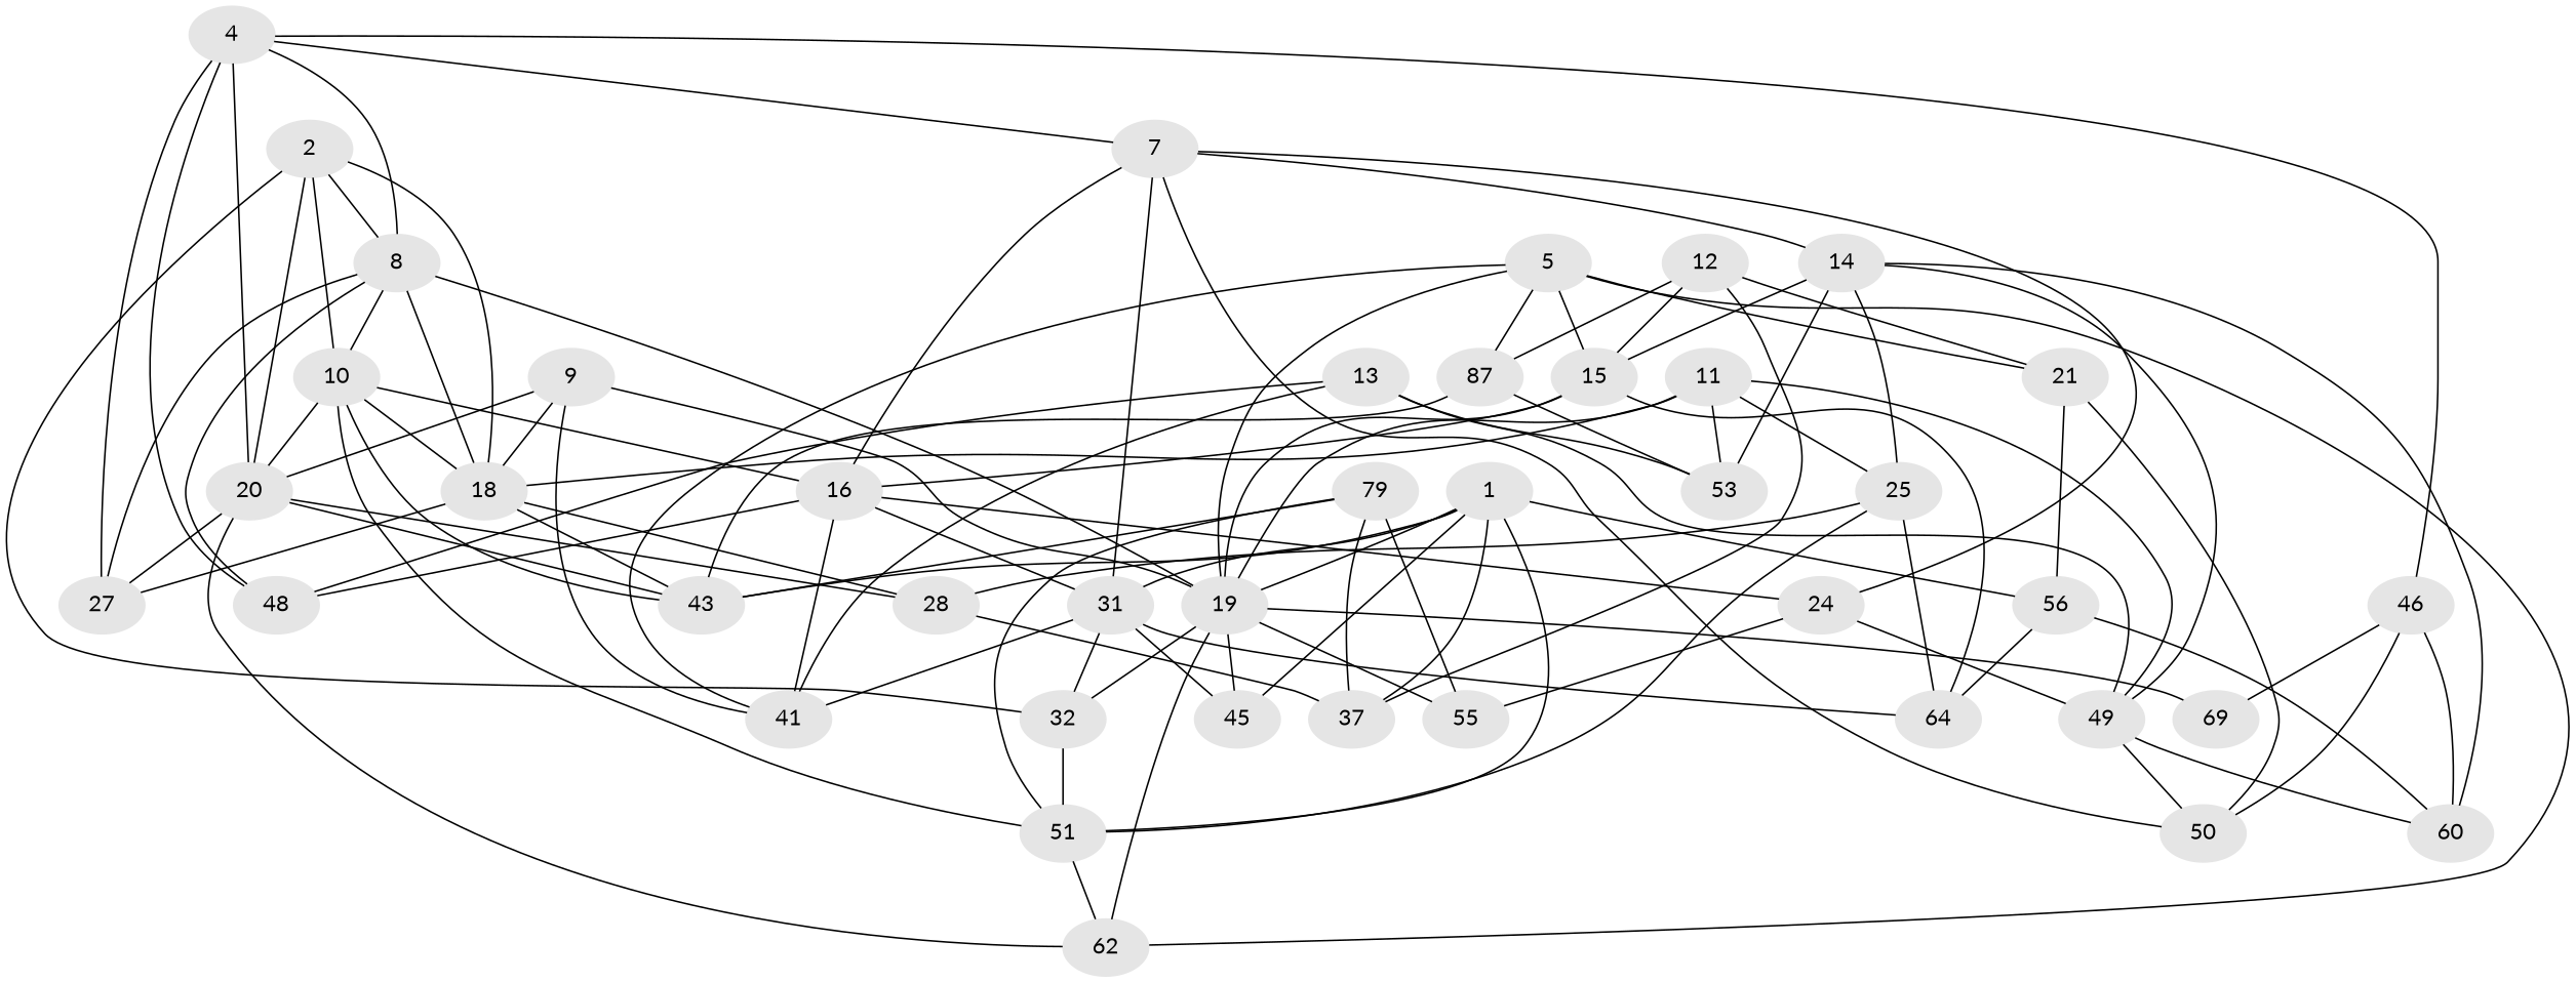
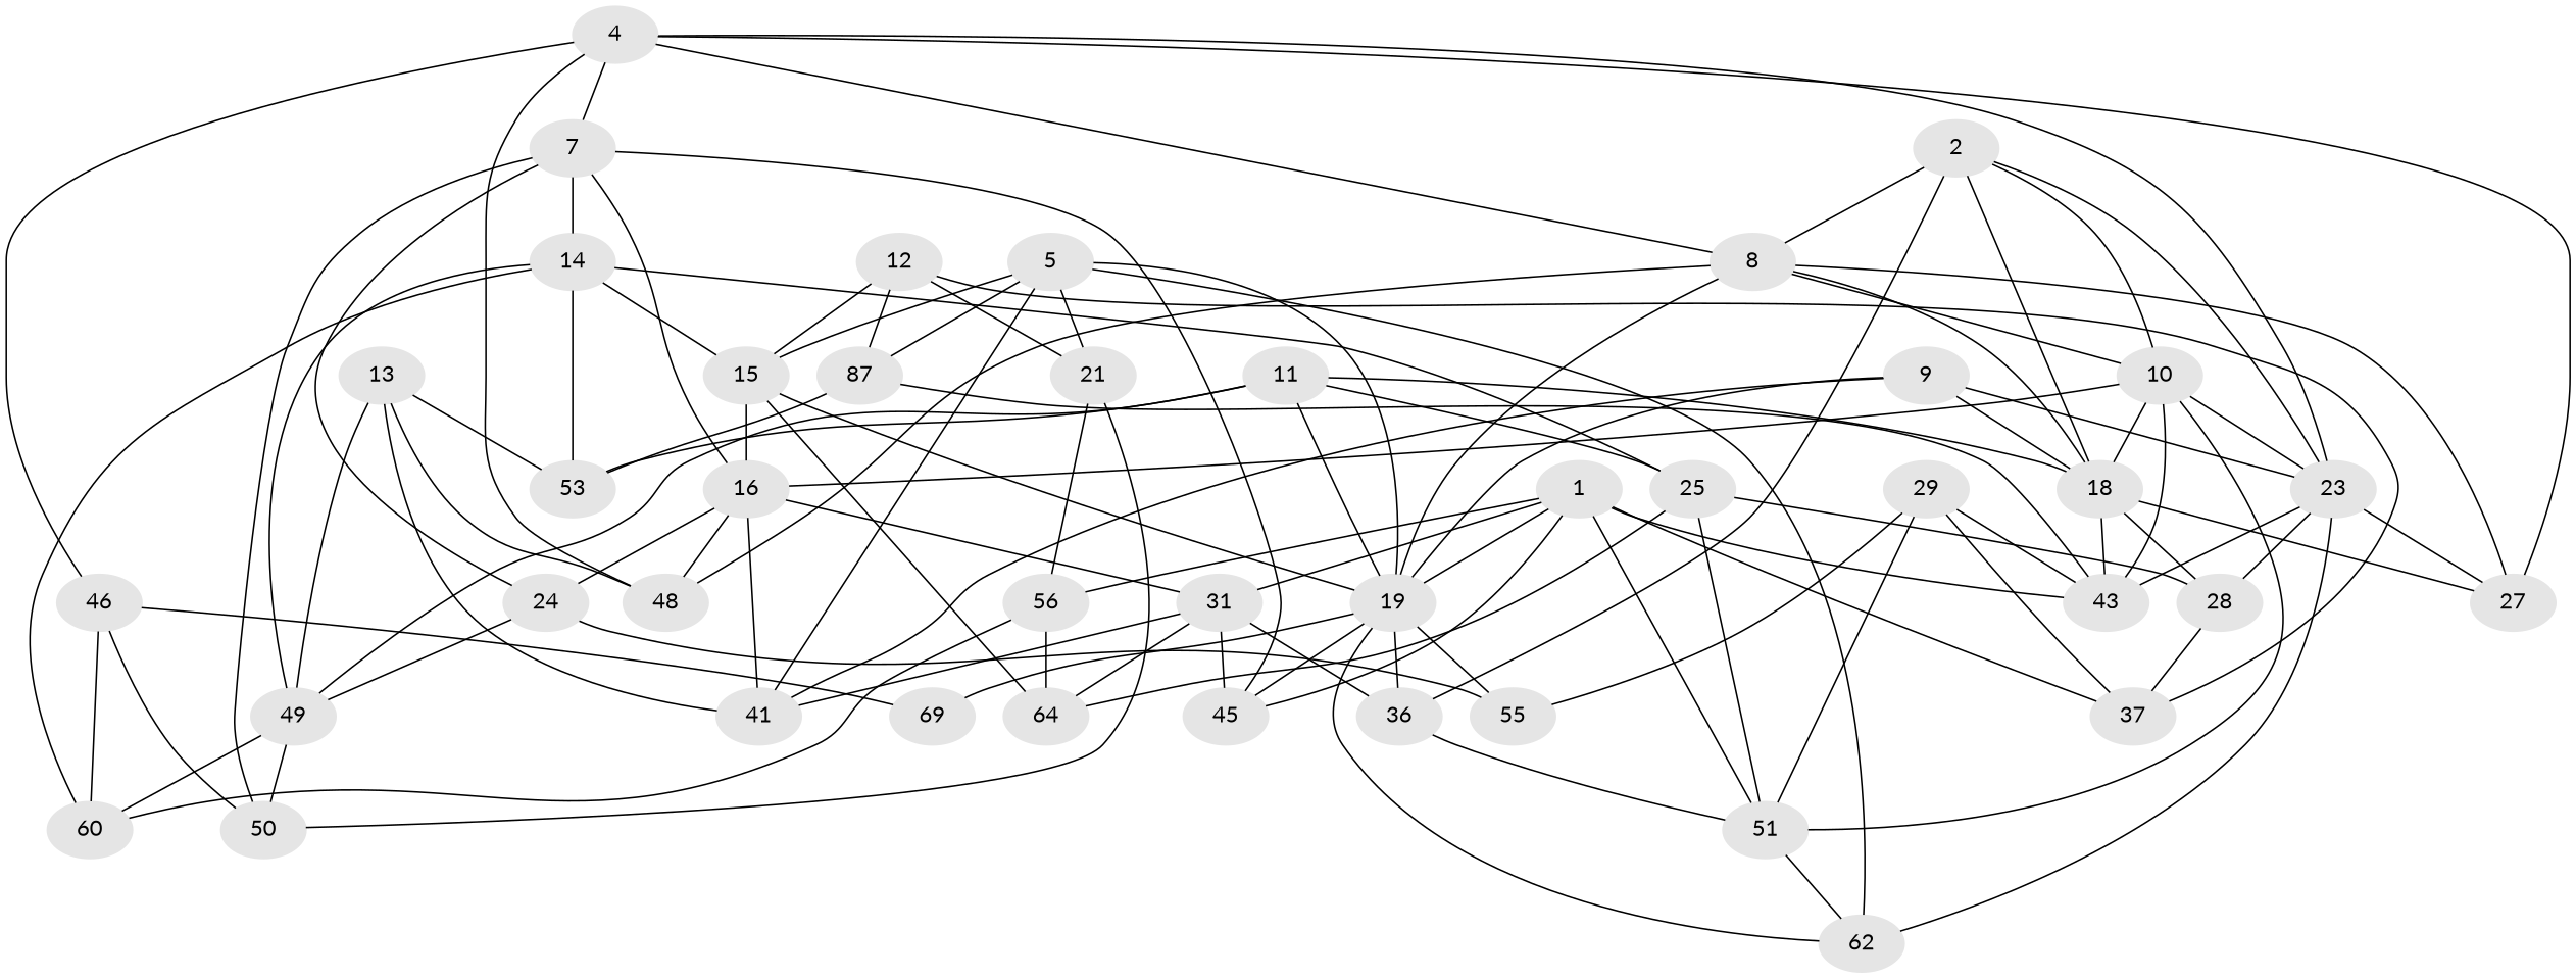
  graph {
    fontname=Lato
    node [color=gray90 fontname=Lato style=filled]
    edge [fontname=Lato]
    1 [super="+3"]
    19 [super="+20+35"]
    31 [super="+47"]
    37
    43 [super="+57"]
    45
    51 [super="+59"]
    56
    8 [super="+30+36+68"]
    10 [super="+63+33"]
    18 [super="+61+40"]
    27
    48
-   32
+   32 [label=36]
    62
    69
    55
    41
    64
    60
    2 [super="+66"]
-   23 [super="+39+67" label=20]
+   23 [super="+39+67"]
    16 [super="+26"]
    28
    4 [super="+58"]
    7 [super="+52"]
    46
    14 [super="+34"]
    24
    50
    5 [super="+22"]
    15 [super="+42"]
    n33 [label=87]
    21
    53
    25 [super="+70"]
    49 [super="+65"]
    9
    11 [super="+71"]
    12
    13
-   29 [label=79]
+   29
    1 -- 19
    1 -- 31
    1 -- 37
    1 -- 43
    1 -- 45
    1 -- 51
    1 -- 56
    19 -- 45
    19 -- 32
    19 -- 62
    19 -- 69 [weight=2]
    19 -- 55
    31 -- 45
    31 -- 32
    31 -- 41
    31 -- 64
    51 -- 62
    56 -- 64
    56 -- 60
    8 -- 19
    8 -- 10
    8 -- 18
    8 -- 27
    8 -- 48
    10 -- 43
    10 -- 51
    10 -- 18
    10 -- 23
    10 -- 16 [weight=2]
    18 -- 43
    18 -- 27
    18 -- 28
    32 -- 51
    2 -- 8 [weight=2]
    2 -- 10
    2 -- 18
    2 -- 32
    2 -- 23
    23 -- 43
    23 -- 27
    23 -- 62
    23 -- 28
    16 -- 31
    16 -- 48
    16 -- 41
    16 -- 24
    28 -- 37
    4 -- 8
    4 -- 27
    4 -- 48
    4 -- 23
    4 -- 7
    4 -- 46
-   7 -- 31
+   7 -- 45
    7 -- 16
    7 -- 14
    7 -- 24
    7 -- 50
    46 -- 69
    46 -- 60
    46 -- 50
    14 -- 60
    14 -- 15
    14 -- 53
    14 -- 25
    14 -- 49
    24 -- 55
    24 -- 49
    5 -- 19
    5 -- 62
    5 -- 41
    5 -- 15
    5 -- n33
    5 -- 21
    15 -- 19
    15 -- 64
    15 -- 16
    n33 -- 43
    n33 -- 53
    21 -- 56
    21 -- 50
    25 -- 51
    25 -- 64
    25 -- 28
    49 -- 60
    49 -- 50
    9 -- 19
    9 -- 18
    9 -- 41
    9 -- 23
    11 -- 19
    11 -- 18
    11 -- 53
    11 -- 25 [weight=2]
    11 -- 49
    12 -- 37
    12 -- 15
    12 -- n33
    12 -- 21
    13 -- 48
    13 -- 41
    13 -- 53
    13 -- 49
    29 -- 37
    29 -- 43
    29 -- 51
    29 -- 55
  }
